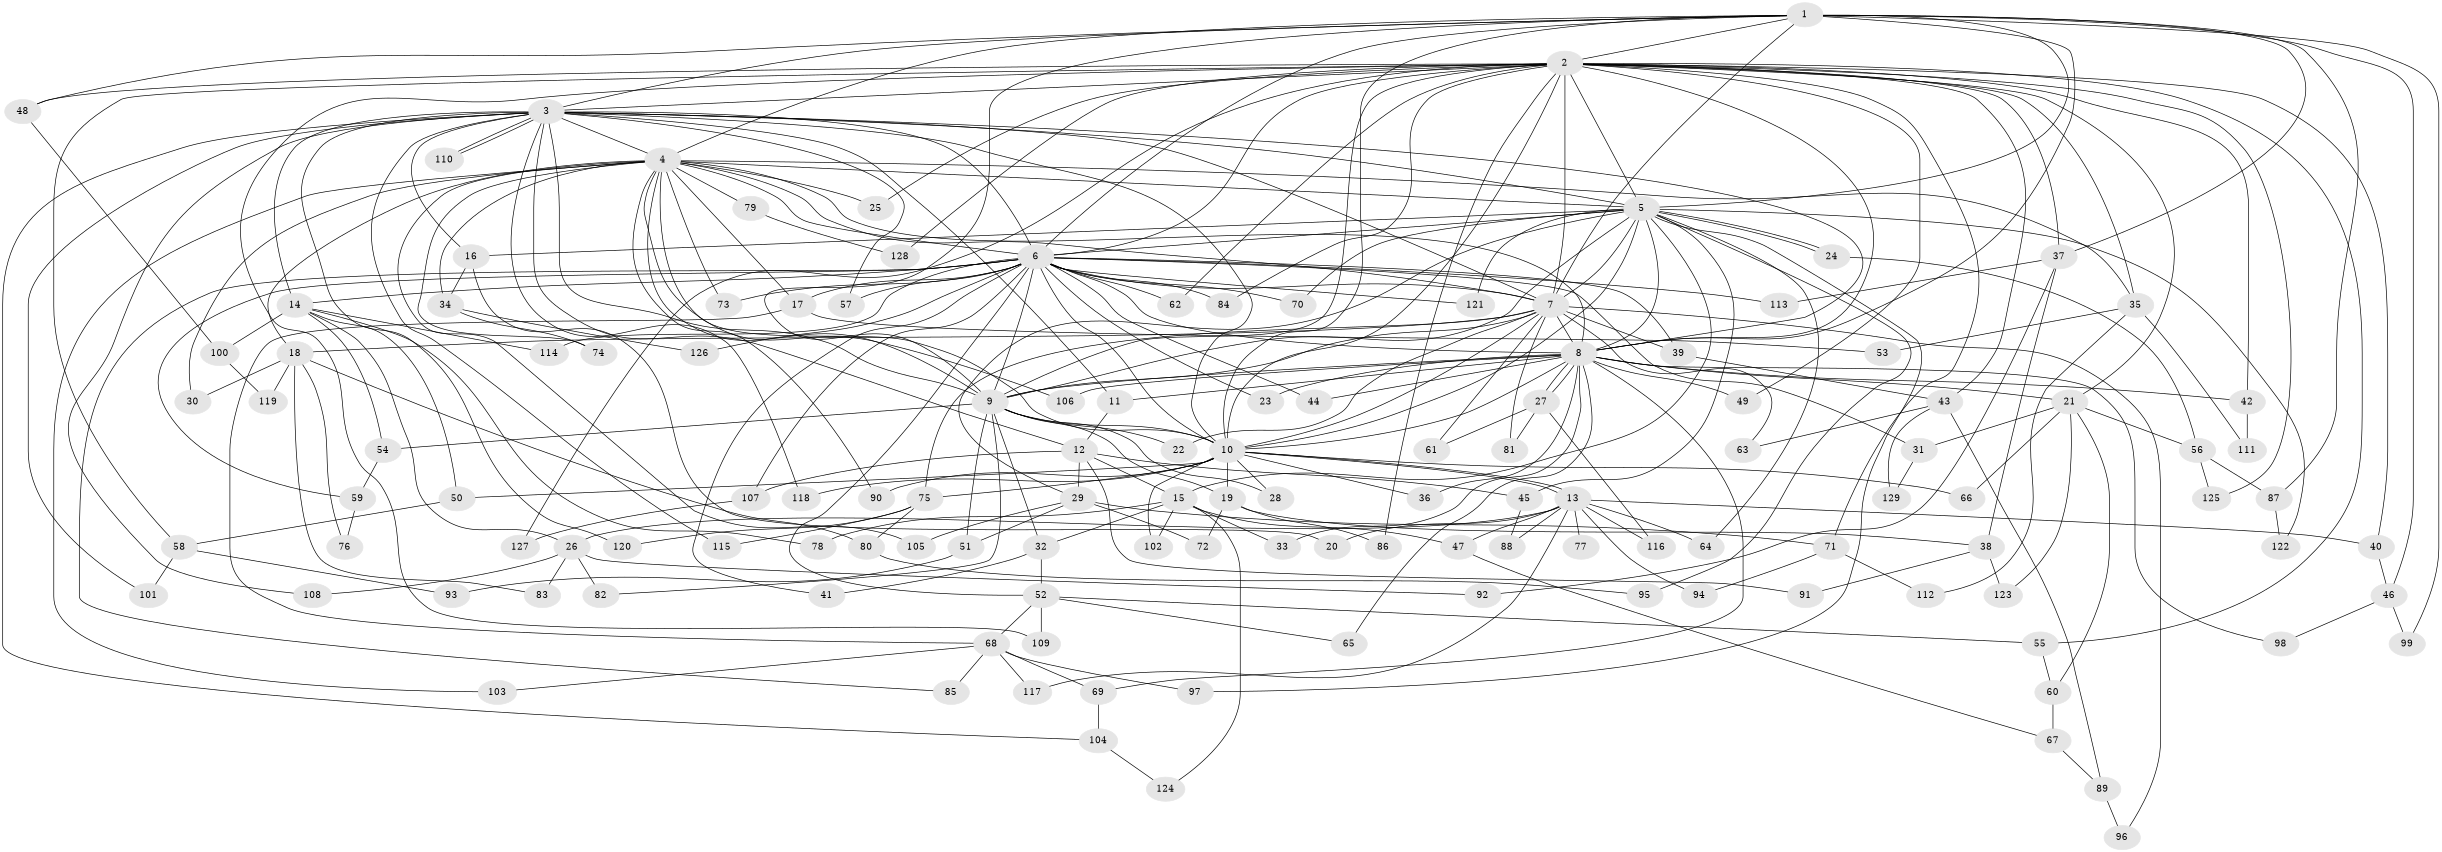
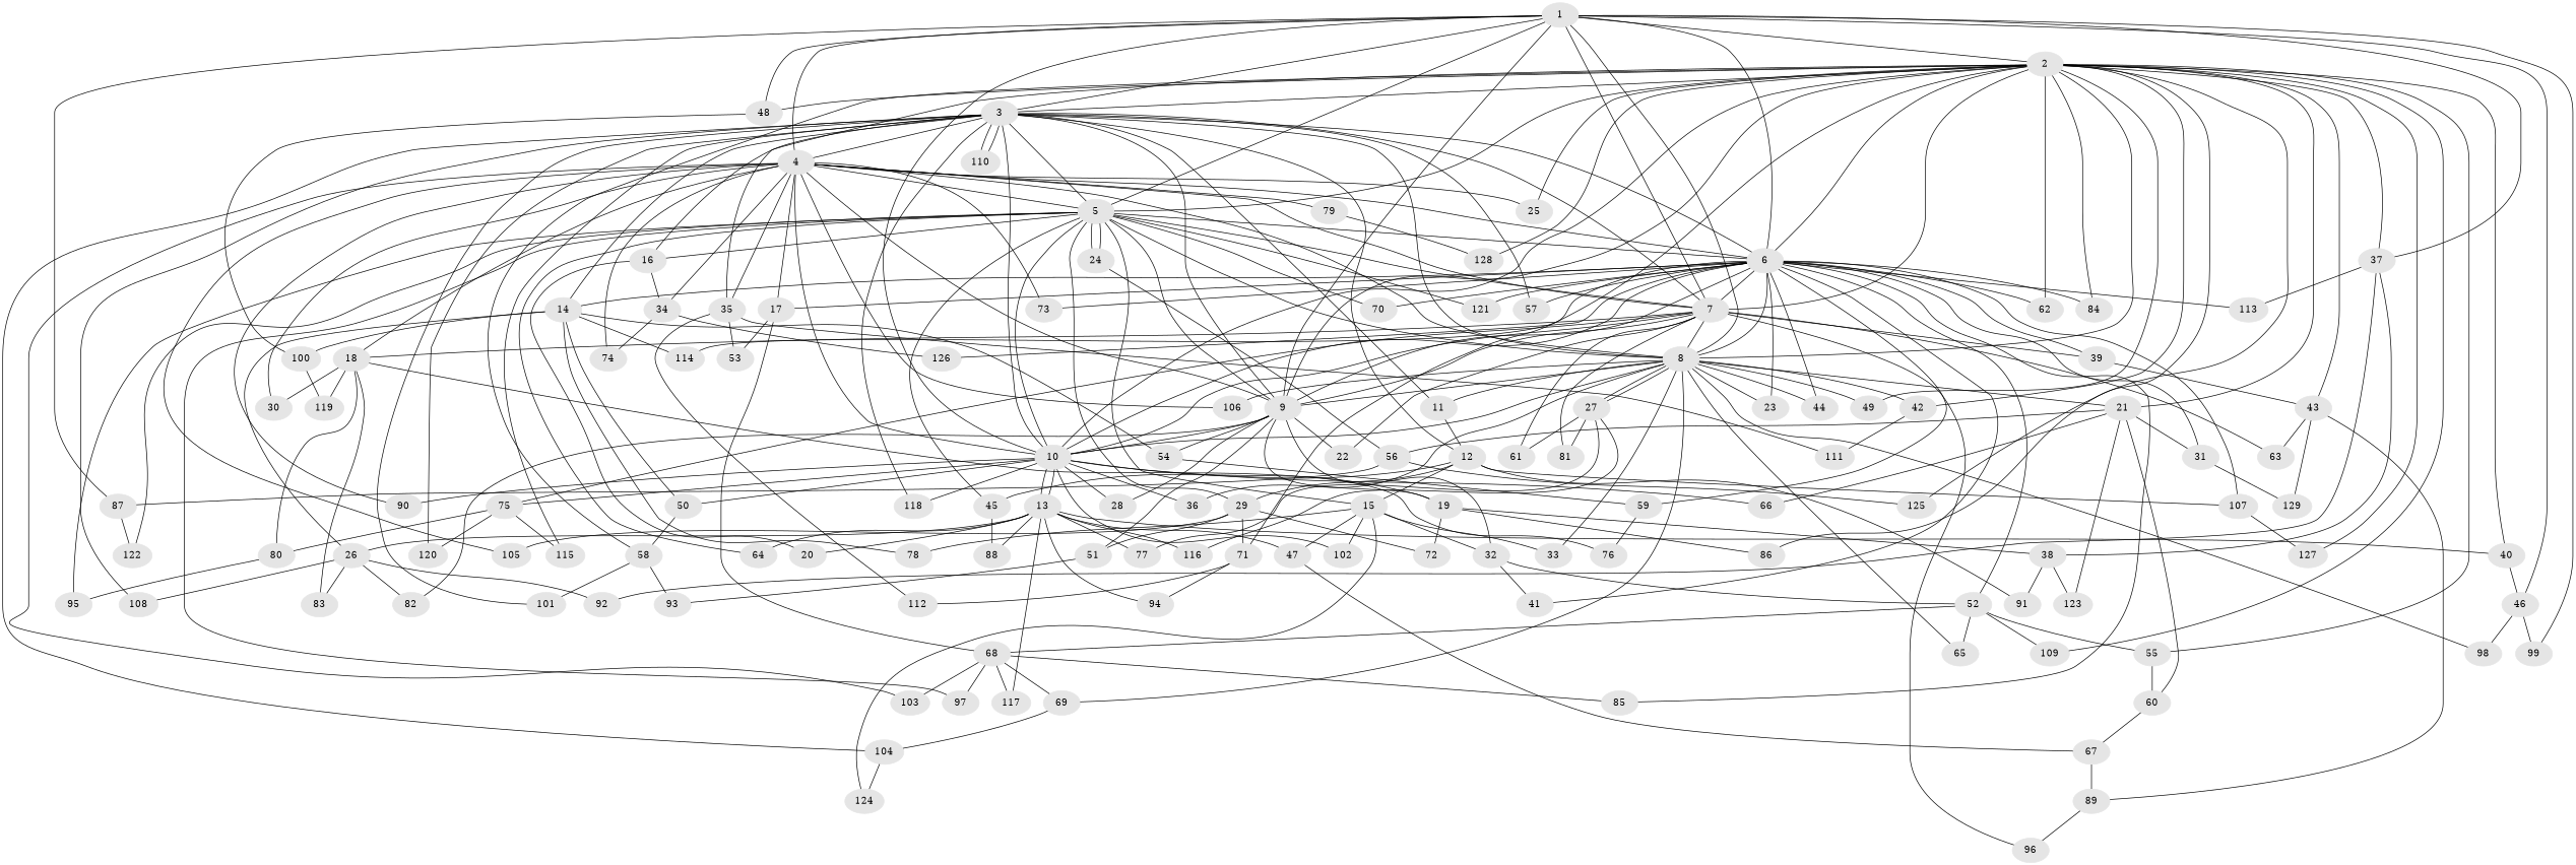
  graph {
    node [color=gray90 style=filled]
    1
    2
    3
    4
    5
    6
    7
    8
    9
    10
    37
    46
    48
    87
    99
    21
    25
    35
    40
    42
    43
    49
    55
    58
    62
    71
    84
    86
    109
    125
    127
    128
    11
    12
    14
    16
    57
    101
    104
    108
    110
    115
    118
    120
    17
    18
    30
    34
    73
    74
    79
    90
    103
    105
    106
    15
    24
    29
    45
    64
    70
    95
    97
    121
    122
    23
    31
    39
    41
    44
    52
    59
    85
    107
    113
    114
    126
    22
    61
    63
    75
    81
    96
    27
    33
    36
    65
    69
    98
    19
    28
    32
    51
    54
    82
    13
    50
    66
    102
    38
    92
    100
    56
    60
    123
    53
    111
    112
    129
    89
    93
    94
    91
    26
    78
    20
    124
    68
    76
    80
    83
    119
    47
    72
    88
    77
    116
    117
    67
    1 -- 2
    1 -- 3
    1 -- 4
    1 -- 5
    1 -- 6
    1 -- 7
    1 -- 8
    1 -- 9
    1 -- 10
    1 -- 37
    1 -- 46
    1 -- 48
    1 -- 87
    1 -- 99
    2 -- 3
    2 -- 5
    2 -- 6
    2 -- 7
    2 -- 8
    2 -- 9
    2 -- 10
    2 -- 37
    2 -- 48
    2 -- 21
    2 -- 25
    2 -- 35
    2 -- 40
    2 -- 42
    2 -- 43
    2 -- 49
    2 -- 55
    2 -- 58
    2 -- 62
    2 -- 71
    2 -- 84
    2 -- 86
    2 -- 109
    2 -- 125
    2 -- 127
    2 -- 128
    3 -- 4
    3 -- 5
    3 -- 6
    3 -- 7
    3 -- 8
    3 -- 9
    3 -- 10
    3 -- 11
    3 -- 12
    3 -- 14
    3 -- 16
    3 -- 57
    3 -- 101
    3 -- 104
    3 -- 108
    3 -- 110
    3 -- 110
    3 -- 115
    3 -- 118
    3 -- 120
    4 -- 5
    4 -- 6
    4 -- 7
    4 -- 8
    4 -- 9
    4 -- 10
    4 -- 25
    4 -- 35
    4 -- 17
    4 -- 18
    4 -- 30
    4 -- 34
    4 -- 73
    4 -- 74
    4 -- 79
    4 -- 90
    4 -- 103
    4 -- 105
    4 -- 106
    5 -- 6
    5 -- 7
    5 -- 8
    5 -- 9
    5 -- 10
    5 -- 16
    5 -- 15
    5 -- 24
    5 -- 24
    5 -- 29
    5 -- 45
    5 -- 64
    5 -- 70
    5 -- 95
    5 -- 97
    5 -- 121
    5 -- 122
    6 -- 7
    6 -- 8
    6 -- 9
    6 -- 10
    6 -- 62
    6 -- 84
    6 -- 14
    6 -- 57
    6 -- 17
    6 -- 73
    6 -- 70
    6 -- 121
    6 -- 23
    6 -- 31
    6 -- 39
    6 -- 41
    6 -- 44
    6 -- 52
    6 -- 59
    6 -- 85
    6 -- 107
    6 -- 113
    6 -- 114
    6 -- 126
    7 -- 8
    7 -- 9
    7 -- 10
    7 -- 18
    7 -- 39
    7 -- 22
    7 -- 61
    7 -- 63
    7 -- 75
    7 -- 81
    7 -- 96
    8 -- 9
    8 -- 10
    8 -- 21
    8 -- 42
    8 -- 49
    8 -- 11
    8 -- 106
    8 -- 23
    8 -- 44
    8 -- 27
    8 -- 27
    8 -- 33
    8 -- 36
    8 -- 65
    8 -- 69
    8 -- 98
    9 -- 10
    9 -- 22
    9 -- 19
    9 -- 28
    9 -- 32
    9 -- 51
    9 -- 54
    9 -- 82
    10 -- 118
    10 -- 90
    10 -- 75
    10 -- 36
    10 -- 19
    10 -- 28
    10 -- 13
    10 -- 13
    10 -- 50
    10 -- 66
    10 -- 102
    37 -- 113
    37 -- 38
    37 -- 92
    46 -- 99
    46 -- 98
    48 -- 100
    87 -- 122
    21 -- 31
    21 -- 66
    21 -- 56
    21 -- 60
    21 -- 123
    35 -- 53
    35 -- 111
    35 -- 112
    40 -- 46
    42 -- 111
    43 -- 63
    43 -- 129
    43 -- 89
    55 -- 60
    58 -- 101
    58 -- 93
    71 -- 112
    71 -- 94
    11 -- 12
    12 -- 15
    12 -- 29
    12 -- 45
    12 -- 107
    12 -- 91
    14 -- 114
    14 -- 54
    14 -- 50
    14 -- 100
    14 -- 26
    14 -- 78
    16 -- 34
    16 -- 20
    104 -- 124
    17 -- 53
    17 -- 68
    18 -- 30
    18 -- 76
    18 -- 80
    18 -- 83
    18 -- 119
    34 -- 74
    34 -- 126
    79 -- 128
    15 -- 33
    15 -- 32
    15 -- 102
    15 -- 78
    15 -- 124
    15 -- 47
    24 -- 56
    29 -- 71
    29 -- 105
    29 -- 51
    29 -- 72
    45 -- 88
    31 -- 129
    39 -- 43
    52 -- 55
    52 -- 109
    52 -- 65
    52 -- 68
    59 -- 76
    107 -- 127
    75 -- 115
    75 -- 120
    75 -- 80
    27 -- 61
    27 -- 81
+   27 -- 77
    27 -- 116
    69 -- 104
    19 -- 86
    19 -- 38
    19 -- 72
    32 -- 41
    32 -- 52
    51 -- 93
    54 -- 59
    13 -- 40
    13 -- 64
    13 -- 94
    13 -- 26
    13 -- 20
    13 -- 47
    13 -- 88
    13 -- 77
    13 -- 116
    13 -- 117
    50 -- 58
    38 -- 123
    38 -- 91
    100 -- 119
    56 -- 87
    56 -- 125
    60 -- 67
    89 -- 96
    26 -- 108
    26 -- 82
    26 -- 92
    26 -- 83
    68 -- 103
    68 -- 97
    68 -- 85
    68 -- 69
    68 -- 117
    80 -- 95
    47 -- 67
    67 -- 89
  }
